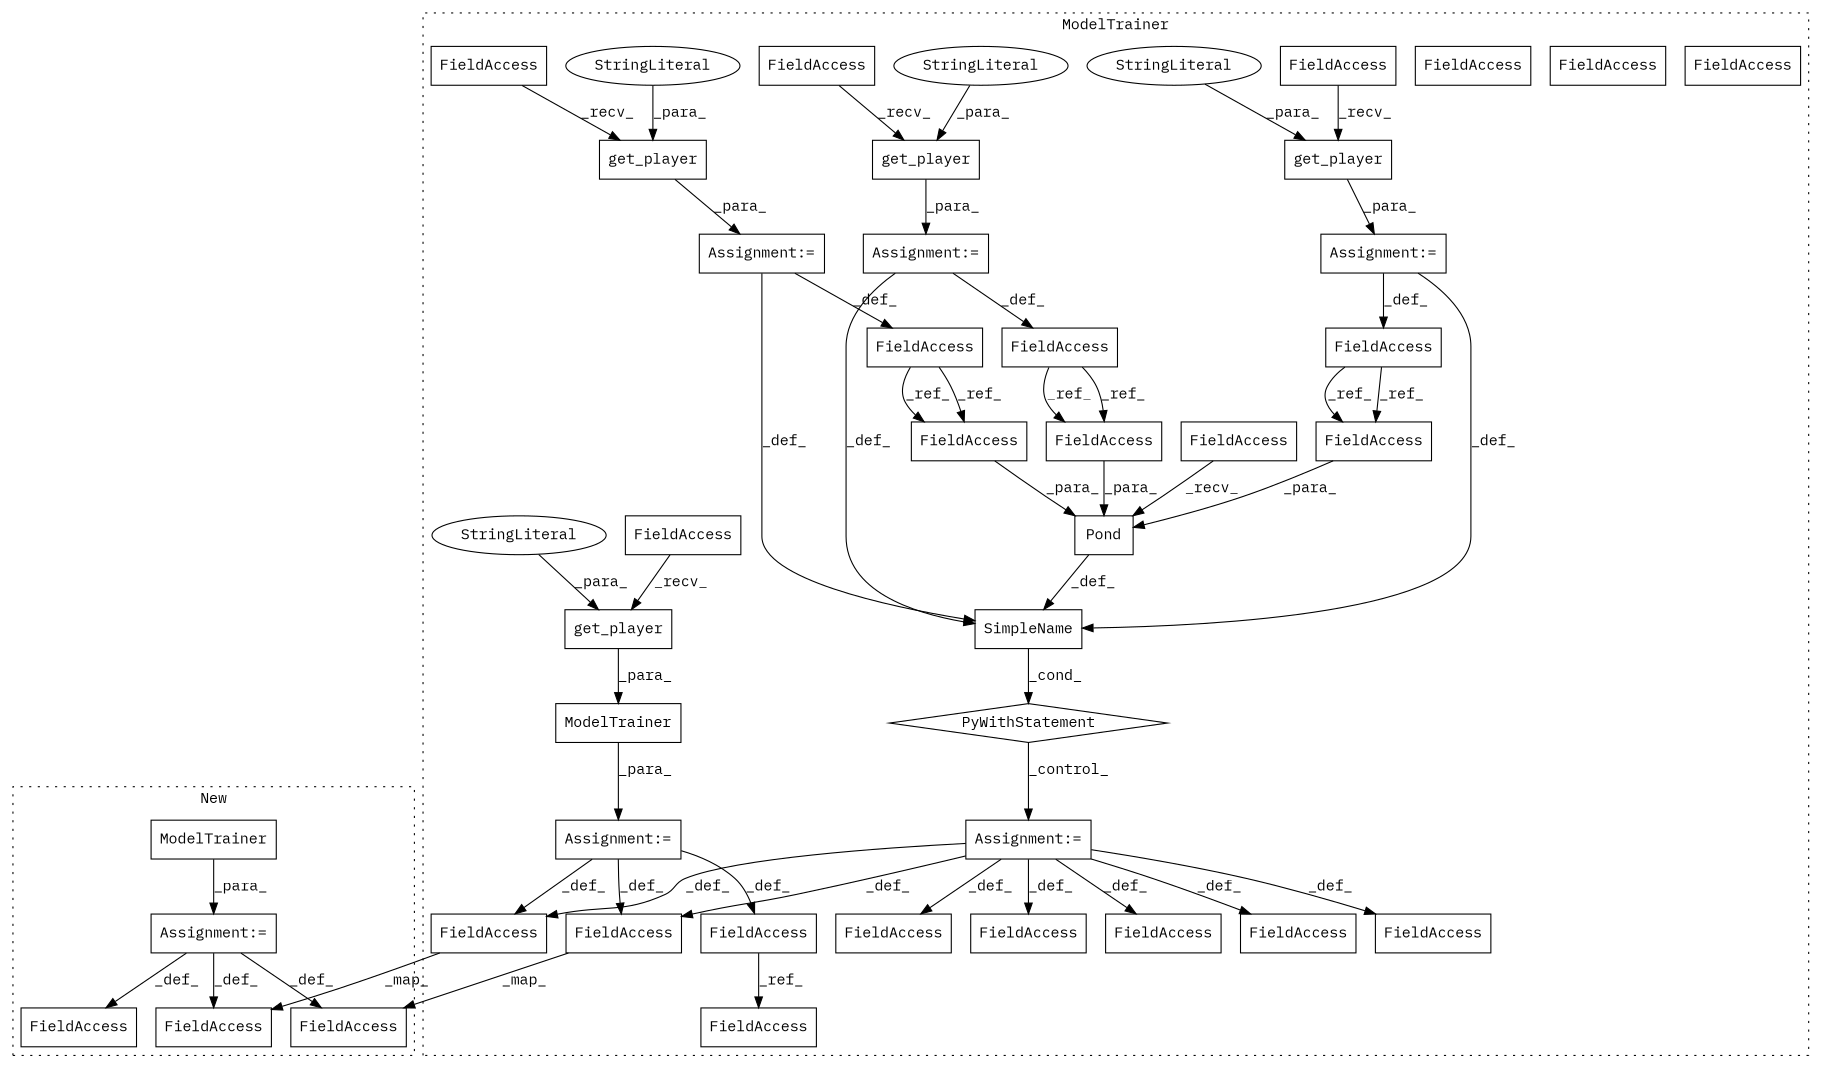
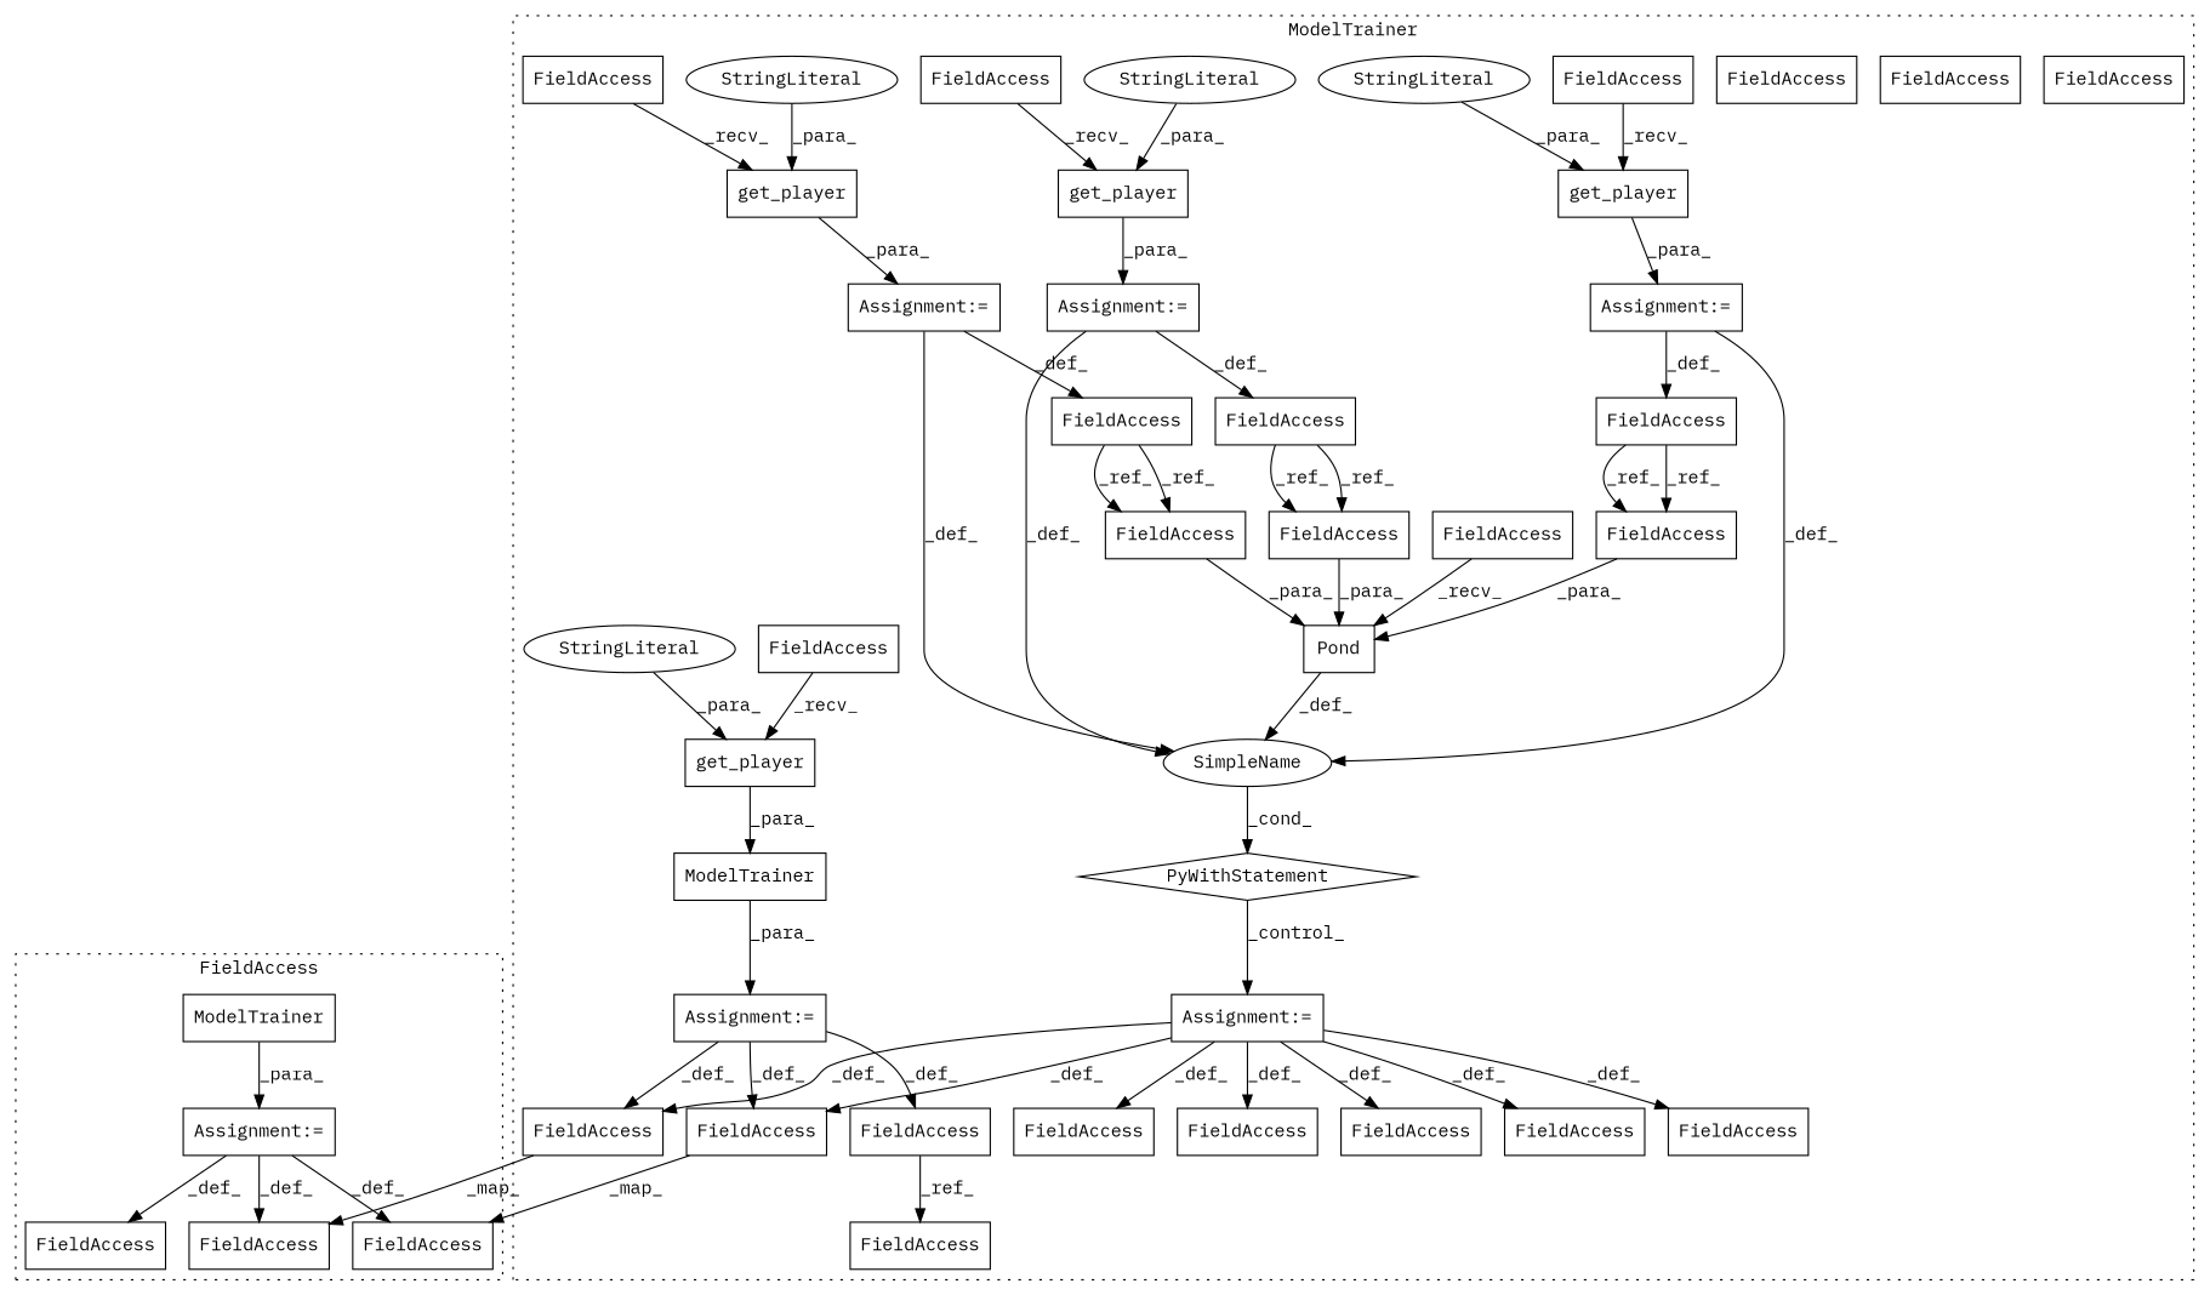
  digraph {
    fontname="IBM Plex Mono"
    node [a=22 fontname="IBM Plex Mono" l=6 s=7467 shape=box]
    edge [fontname="IBM Plex Mono"]
    n1 [a=32 l="5,1" label=Pond s="7454,7490"]
    n2 [l=7 label=FieldAccess]
    n3 [l=7 label=FieldAccess s=7322]
    n4 [l=21 label=FieldAccess s=7432]
    n5 [l=15 label=FieldAccess s=7364]
    n6 [l=7 label=FieldAccess s=7280]
    n7 [l=15 label=FieldAccess s=7475]
    n8 [l=7 label=FieldAccess s=7459]
    n9 [a=104 l="10,2" label=PyWithStatement s="7422,7491" shape=diamond]
    n10 [a=32 l="11,1" label=get_player s="7337,7357"]
    n11 [label=FieldAccess s=7330]
    n12 [a=32 l="11,1" label=get_player s="7387,7415"]
    n13 [label=FieldAccess s=7380]
    n14 [a=32 l="11,1" label=get_player s="7295,7315"]
    n15 [label=FieldAccess s=7288]
-   n16 [a=42 label=SimpleName l="" s=""]
+   n16 [a=42 label=SimpleName shape=ellipse l="" s=""]
    n17 [a=7 l=4 label="Assignment:=" s=7533]
    n18 [label=FieldAccess s=8098]
    n19 [label=FieldAccess s=8259]
    n20 [label=FieldAccess s=8392]
    n21 [a=45 l=9 label=StringLiteral s=7348 shape=ellipse]
    n22 [a=45 l=9 label=StringLiteral s=7306 shape=ellipse]
    n23 [a=7 l=1 label="Assignment:=" s=7379]
    n24 [a=45 l=17 label=StringLiteral s=7398 shape=ellipse]
    n25 [a=7 l=1 label="Assignment:=" s=7329]
    n26 [a=7 l=1 label="Assignment:=" s=7287]
    n27 [label=FieldAccess s=7545]
    n28 [a=32 l="11,1" label=get_player s="7166,7192"]
    n29 [l=13 label=FieldAccess s=7132]
    n30 [label=FieldAccess s=7159]
    n31 [l=13 label=FieldAccess s=7578]
    n32 [a=45 l=15 label=StringLiteral s=7177 shape=ellipse]
    n33 [a=7 l=1 label="Assignment:=" s=7145]
    n34 [label=FieldAccess s=7640]
    n35 [a=32 l="13,1" label=ModelTrainer s="7146,7193"]
    n36 [label=FieldAccess s=8440]
    n37 [label=FieldAccess s=8204]
    n38 [l=15 label=FieldAccess s=7475]
    n39 [l=7 label=FieldAccess]
    n40 [l=7 label=FieldAccess s=7459]
    n41 [a=32 l=14 label=ModelTrainer s=7523]
    n42 [l=13 label=FieldAccess s=7509]
    n43 [a=7 l=1 label="Assignment:=" s=7522]
    n44 [label=FieldAccess s=7585]
    n45 [label=FieldAccess s=7681]
    subgraph cluster_1 {
      label=ModelTrainer
      style=dotted
      n1
      n2
      n3
      n4
      n5
      n6
      n7
      n8
      n9
      n10
      n11
      n12
      n13
      n14
      n15
      n16
      n17
      n18
      n19
      n20
      n21
      n22
      n23
      n24
      n25
      n26
      n27
      n28
      n29
      n30
      n31
      n32
      n33
      n34
      n35
      n36
      n37
      n38
      n39
      n40
    }
    subgraph cluster_2 {
-     label=New
+     label=FieldAccess
      style=dotted
      n41
      n42
      n43
      n44
      n45
    }
    n1 -> n16 [label=_def_]
    n3 -> n39 [label=_ref_]
    n3 -> n39 [label=_ref_]
    n4 -> n1 [label=_recv_]
    n5 -> n38 [label=_ref_]
    n5 -> n38 [label=_ref_]
    n6 -> n40 [label=_ref_]
    n6 -> n40 [label=_ref_]
    n9 -> n17 [label=_control_]
    n10 -> n25 [label=_para_]
    n11 -> n10 [label=_recv_]
    n12 -> n23 [label=_para_]
    n13 -> n12 [label=_recv_]
    n14 -> n26 [label=_para_]
    n15 -> n14 [label=_recv_]
    n16 -> n9 [label=_cond_]
    n17 -> n18 [label=_def_]
    n17 -> n19 [label=_def_]
    n17 -> n20 [label=_def_]
    n17 -> n27 [label=_def_]
    n17 -> n34 [label=_def_]
    n17 -> n36 [label=_def_]
    n17 -> n37 [label=_def_]
    n21 -> n10 [label=_para_]
    n22 -> n14 [label=_para_]
    n23 -> n5 [label=_def_]
    n23 -> n16 [label=_def_]
    n24 -> n12 [label=_para_]
    n25 -> n3 [label=_def_]
    n25 -> n16 [label=_def_]
    n26 -> n6 [label=_def_]
    n26 -> n16 [label=_def_]
    n27 -> n44 [label=_map_]
    n28 -> n35 [label=_para_]
    n29 -> n31 [label=_ref_]
    n30 -> n28 [label=_recv_]
    n32 -> n28 [label=_para_]
    n33 -> n27 [label=_def_]
    n33 -> n29 [label=_def_]
    n33 -> n34 [label=_def_]
    n34 -> n45 [label=_map_]
    n35 -> n33 [label=_para_]
    n38 -> n1 [label=_para_]
    n39 -> n1 [label=_para_]
    n40 -> n1 [label=_para_]
    n41 -> n43 [label=_para_]
    n43 -> n42 [label=_def_]
    n43 -> n44 [label=_def_]
    n43 -> n45 [label=_def_]
  }
